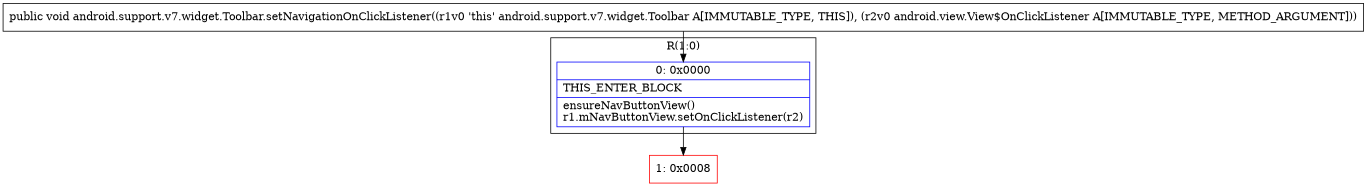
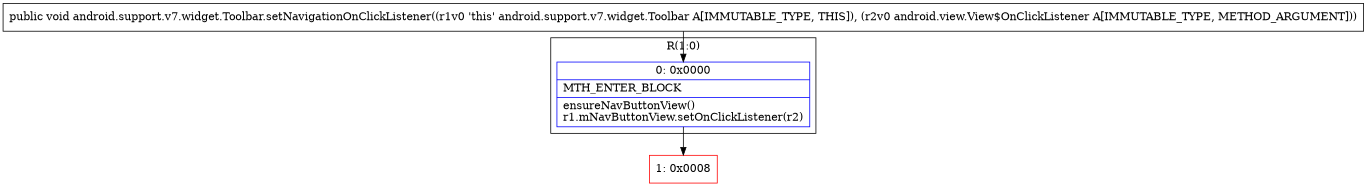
  digraph {
    node [shape=record]
-   n1 [color=blue label="{0\:\ 0x0000|THIS_ENTER_BLOCK\l|ensureNavButtonView()\lr1.mNavButtonView.setOnClickListener(r2)\l}"]
+   n1 [color=blue label="{0\:\ 0x0000|MTH_ENTER_BLOCK\l|ensureNavButtonView()\lr1.mNavButtonView.setOnClickListener(r2)\l}"]
    n2 [color=red label="{1\:\ 0x0008}"]
    n3 [label="{public void android.support.v7.widget.Toolbar.setNavigationOnClickListener((r1v0 'this' android.support.v7.widget.Toolbar A[IMMUTABLE_TYPE, THIS]), (r2v0 android.view.View$OnClickListener A[IMMUTABLE_TYPE, METHOD_ARGUMENT])) }"]
    subgraph cluster_1 {
      label="R(1:0)"
      n1
    }
    n1 -> n2
    n3 -> n1
  }
